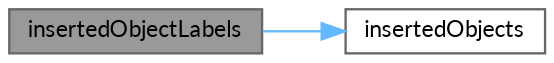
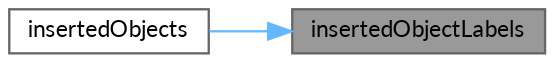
  digraph {
    rankdir=RL
    fontname=Lato
    node [fontname=Lato fontsize=10 shape=box style=filled]
    n1 [color=gray40 fillcolor=grey60 fontcolor=black height=0.2 label=insertedObjectLabels width=0.4]
    n2 [color=grey40 fillcolor=white height=0.2 label=insertedObjects width=0.4]
-   n2 -> n1 [color=steelblue1 dir=back fontname=Lato fontsize=10 labelfontname=Helvetica labelfontsize=10 style=solid]
+   n1 -> n2 [color=steelblue1 dir=back fontname=Lato fontsize=10 labelfontname=Helvetica labelfontsize=10 style=solid]
  }
